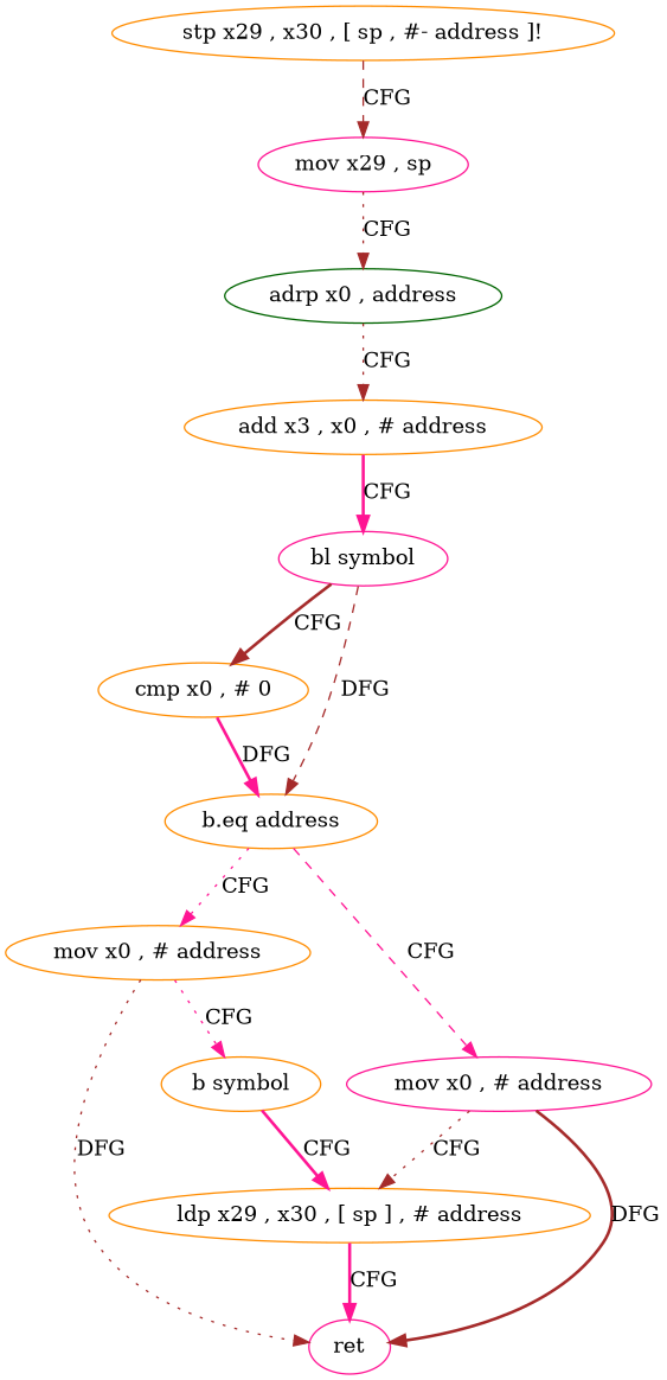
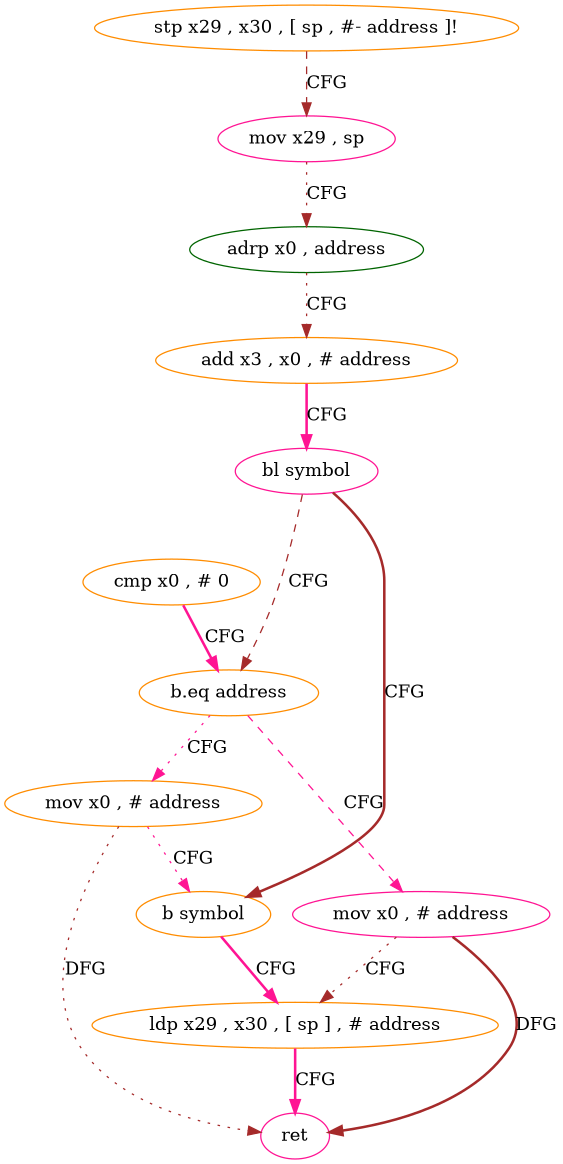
  digraph {
    node [color=darkorange]
    edge [color=brown style=dotted]
    n1 [label="stp x29 , x30 , [ sp , #- address ]!"]
    n2 [color=deeppink label="mov x29 , sp"]
    n3 [color=darkgreen label="adrp x0 , address"]
    n4 [label="add x3 , x0 , # address"]
    n5 [color=deeppink label="bl symbol"]
    n6 [label="cmp x0 , # 0"]
    n7 [label="b.eq address"]
    n8 [color=deeppink label="mov x0 , # address"]
    n9 [label="mov x0 , # address"]
    n10 [label="ldp x29 , x30 , [ sp ] , # address"]
    n11 [color=deeppink label=ret]
    n12 [label="b symbol"]
    n1 -> n2 [label=CFG style=dashed]
    n2 -> n3 [label=CFG]
    n3 -> n4 [label=CFG]
    n4 -> n5 [color=deeppink label=CFG style=bold]
-   n5 -> n6 [label=CFG style=bold]
-   n5 -> n7 [label=DFG style=dashed]
-   n6 -> n7 [color=deeppink label=DFG style=bold]
+   n5 -> n12 [label=CFG style=bold]
+   n5 -> n7 [label=CFG style=dashed]
+   n6 -> n7 [color=deeppink label=CFG style=bold]
    n7 -> n8 [color=deeppink label=CFG style=dashed]
    n7 -> n9 [color=deeppink label=CFG]
    n8 -> n10 [label=CFG]
    n8 -> n11 [label=DFG style=bold]
    n9 -> n11 [label=DFG]
    n9 -> n12 [color=deeppink label=CFG]
    n10 -> n11 [color=deeppink label=CFG style=bold]
    n12 -> n10 [color=deeppink label=CFG style=bold]
  }
